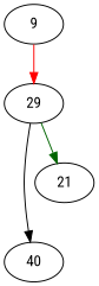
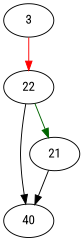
  strict digraph {
    fontname="Roboto Condensed"
    node [fontname="Roboto Condensed"]
    edge [fontname="Roboto Condensed"]
-   3 [entry=true label=9]
-   22 [label=29]
+   3 [entry=true]
+   22
    n3 [label=40]
    21
    3 -> 22 [color=red cond=false]
    22 -> n3
    22 -> 21 [color=darkgreen cond=true]
+   21 -> n3
  }
